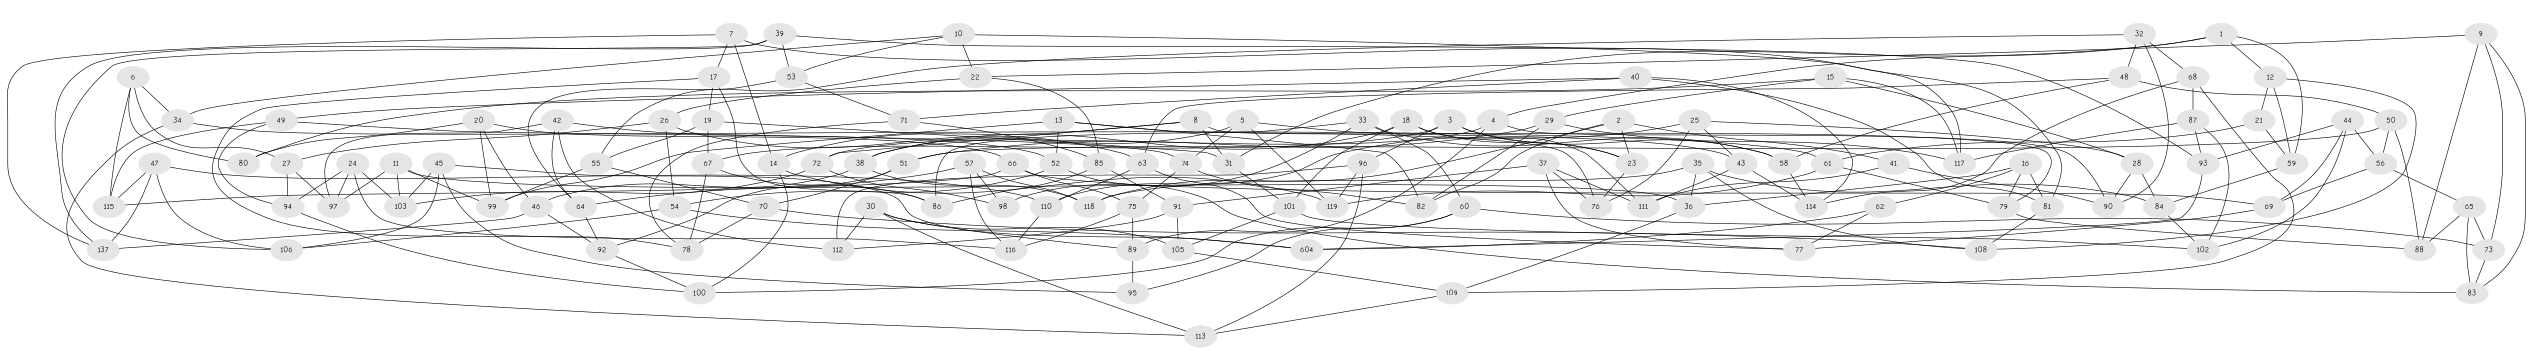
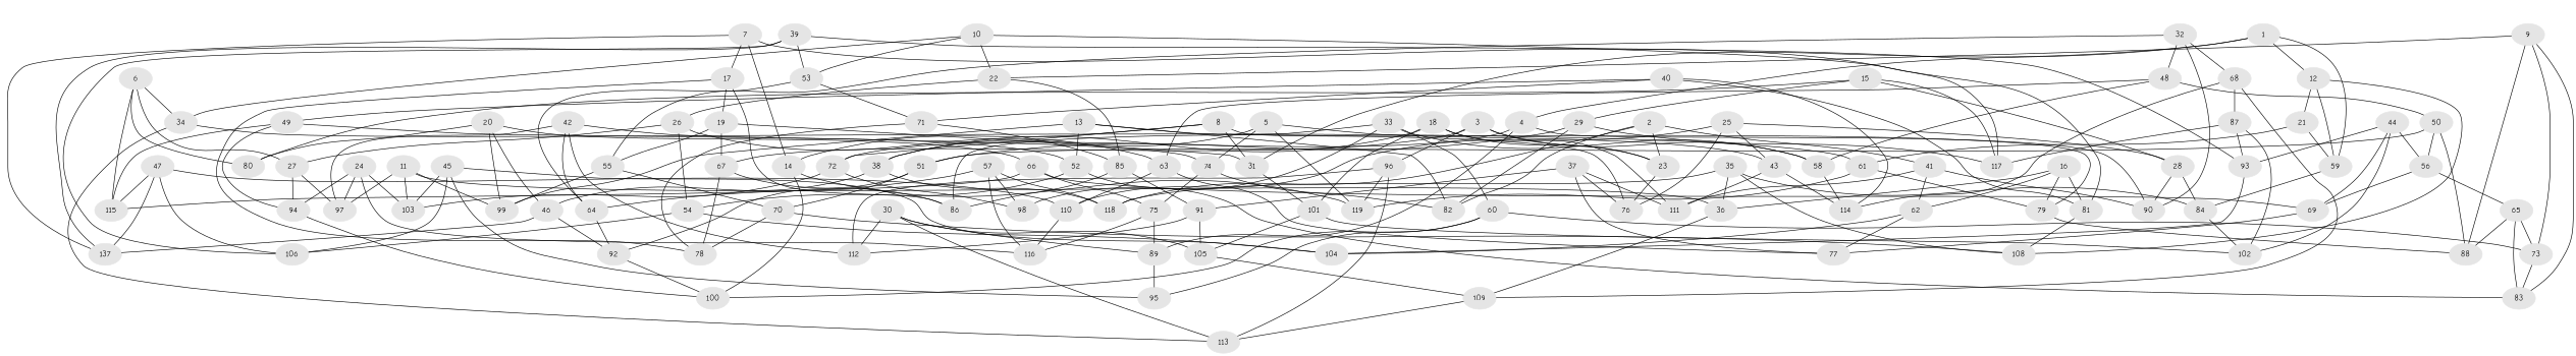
  graph {
    fontname="Comic Neue"
    node [color=gray90 fontname="Comic Neue" style=filled]
    edge [fontname="Comic Neue"]
    1
    4
    12
    31
    59
    72
    89
    90
    21
    108
    101
    84
    2
    23
    41
    82
    118
    76
    62
    111
    3
    58
    67
    96
    114
    78
    86
    119
    112
    113
    103
    98
    95
    5
    38
    43
    74
    46
    75
    6
    27
    34
    80
    115
    97
    94
    61
    7
    14
    17
    81
    n52 [label=137]
    100
    19
    8
    79
    88
    9
    22
    73
    83
    26
    85
    10
    53
    117
    71
    64
    11
    36
    99
    109
    13
    52
    54
    15
    28
    29
    51
    16
    77
-   104 [label=604]
+   104
    55
    18
    105
    102
    70
    20
    66
    92
    69
    63
    91
    24
    116
    25
    110
    106
    30
    32
    48
    68
    50
    87
    33
    60
    35
    37
    39
    93
    40
    49
    42
    44
    56
    65
    45
    47
    57
    1 -- 4
    1 -- 12
    1 -- 31
    1 -- 59
    4 -- 72
    4 -- 89
    4 -- 90
    12 -- 59
    12 -- 21
    12 -- 108
    31 -- 101
    59 -- 84
    72 -- 103
    72 -- 98
    89 -- 95
    21 -- 59
    21 -- 61
    101 -- 105
    101 -- 102
    84 -- 102
    2 -- 23
    2 -- 41
    2 -- 82
    2 -- 118
    23 -- 76
    41 -- 90
+   41 -- 62
    41 -- 111
    62 -- 77
    62 -- 104
    3 -- 23
    3 -- 58
    3 -- 67
    3 -- 96
    58 -- 114
    67 -- 78
    67 -- 86
    96 -- 119
    96 -- 112
    96 -- 113
    5 -- 119
    5 -- 38
    5 -- 43
    5 -- 74
    38 -- 118
    38 -- 46
    43 -- 111
    43 -- 114
    74 -- 82
    74 -- 75
    46 -- n52
    46 -- 92
    75 -- 89
    75 -- 116
    6 -- 27
    6 -- 34
    6 -- 80
    6 -- 115
    27 -- 97
    27 -- 94
    34 -- 113
    34 -- 61
    94 -- 100
    61 -- 119
    61 -- 79
    7 -- 14
    7 -- 17
    7 -- 81
    7 -- n52
    14 -- 119
    14 -- 100
    17 -- 78
    17 -- 86
    17 -- 19
    81 -- 108
    19 -- 31
    19 -- 67
    19 -- 55
    8 -- 31
    8 -- 72
    8 -- 14
    8 -- 79
    79 -- 88
    9 -- 88
    9 -- 22
    9 -- 73
    9 -- 83
    22 -- 26
    22 -- 85
    73 -- 83
    26 -- 27
    26 -- 54
    26 -- 63
    85 -- 86
    85 -- 91
    10 -- 34
    10 -- 22
    10 -- 53
    10 -- 117
    53 -- 71
    53 -- 64
    71 -- 78
    71 -- 85
    64 -- 92
    11 -- 103
    11 -- 97
    11 -- 36
    11 -- 99
    36 -- 109
    109 -- 113
    13 -- 82
    13 -- 76
    13 -- 99
    13 -- 52
    52 -- 83
    52 -- 54
    54 -- 104
    54 -- 106
    15 -- 80
    15 -- 117
    15 -- 28
    15 -- 29
    28 -- 90
    28 -- 84
    29 -- 82
    29 -- 117
    29 -- 51
    51 -- 70
    51 -- 92
    16 -- 62
    16 -- 81
    16 -- 79
    16 -- 36
    55 -- 99
    55 -- 70
    18 -- 101
    18 -- 23
    18 -- 111
    18 -- 38
    105 -- 109
    70 -- 108
    70 -- 78
    20 -- 46
    20 -- 80
    20 -- 99
    20 -- 66
    66 -- 75
    66 -- 115
    66 -- 69
    92 -- 100
    69 -- 77
    63 -- 77
    63 -- 110
    91 -- 112
    91 -- 105
    24 -- 103
    24 -- 97
    24 -- 94
    24 -- 116
    25 -- 76
    25 -- 43
    25 -- 28
    25 -- 110
    110 -- 116
    30 -- 89
    30 -- 112
    30 -- 113
    30 -- 105
    32 -- 90
    32 -- 55
    32 -- 48
    32 -- 68
    48 -- 58
    48 -- 63
    48 -- 50
    68 -- 114
    68 -- 109
    68 -- 87
    50 -- 88
    50 -- 51
    50 -- 56
    87 -- 117
    87 -- 102
    87 -- 93
    33 -- 58
    33 -- 86
    33 -- 98
    33 -- 60
    60 -- 95
    60 -- 100
    60 -- 73
    35 -- 108
    35 -- 84
    35 -- 118
    35 -- 36
    37 -- 76
    37 -- 111
    37 -- 77
    37 -- 91
    39 -- n52
    39 -- 53
    39 -- 106
    39 -- 93
    93 -- 104
    40 -- 114
    40 -- 81
    40 -- 71
    40 -- 49
    49 -- 74
    49 -- 115
    49 -- 94
    42 -- 112
    42 -- 97
    42 -- 64
    42 -- 52
    44 -- 102
    44 -- 69
    44 -- 93
    44 -- 56
    56 -- 69
    56 -- 65
    65 -- 88
    65 -- 73
    65 -- 83
    45 -- 103
    45 -- 95
    45 -- 104
    45 -- 106
    47 -- 115
    47 -- n52
    47 -- 110
    47 -- 106
    57 -- 118
    57 -- 98
    57 -- 64
    57 -- 116
  }
